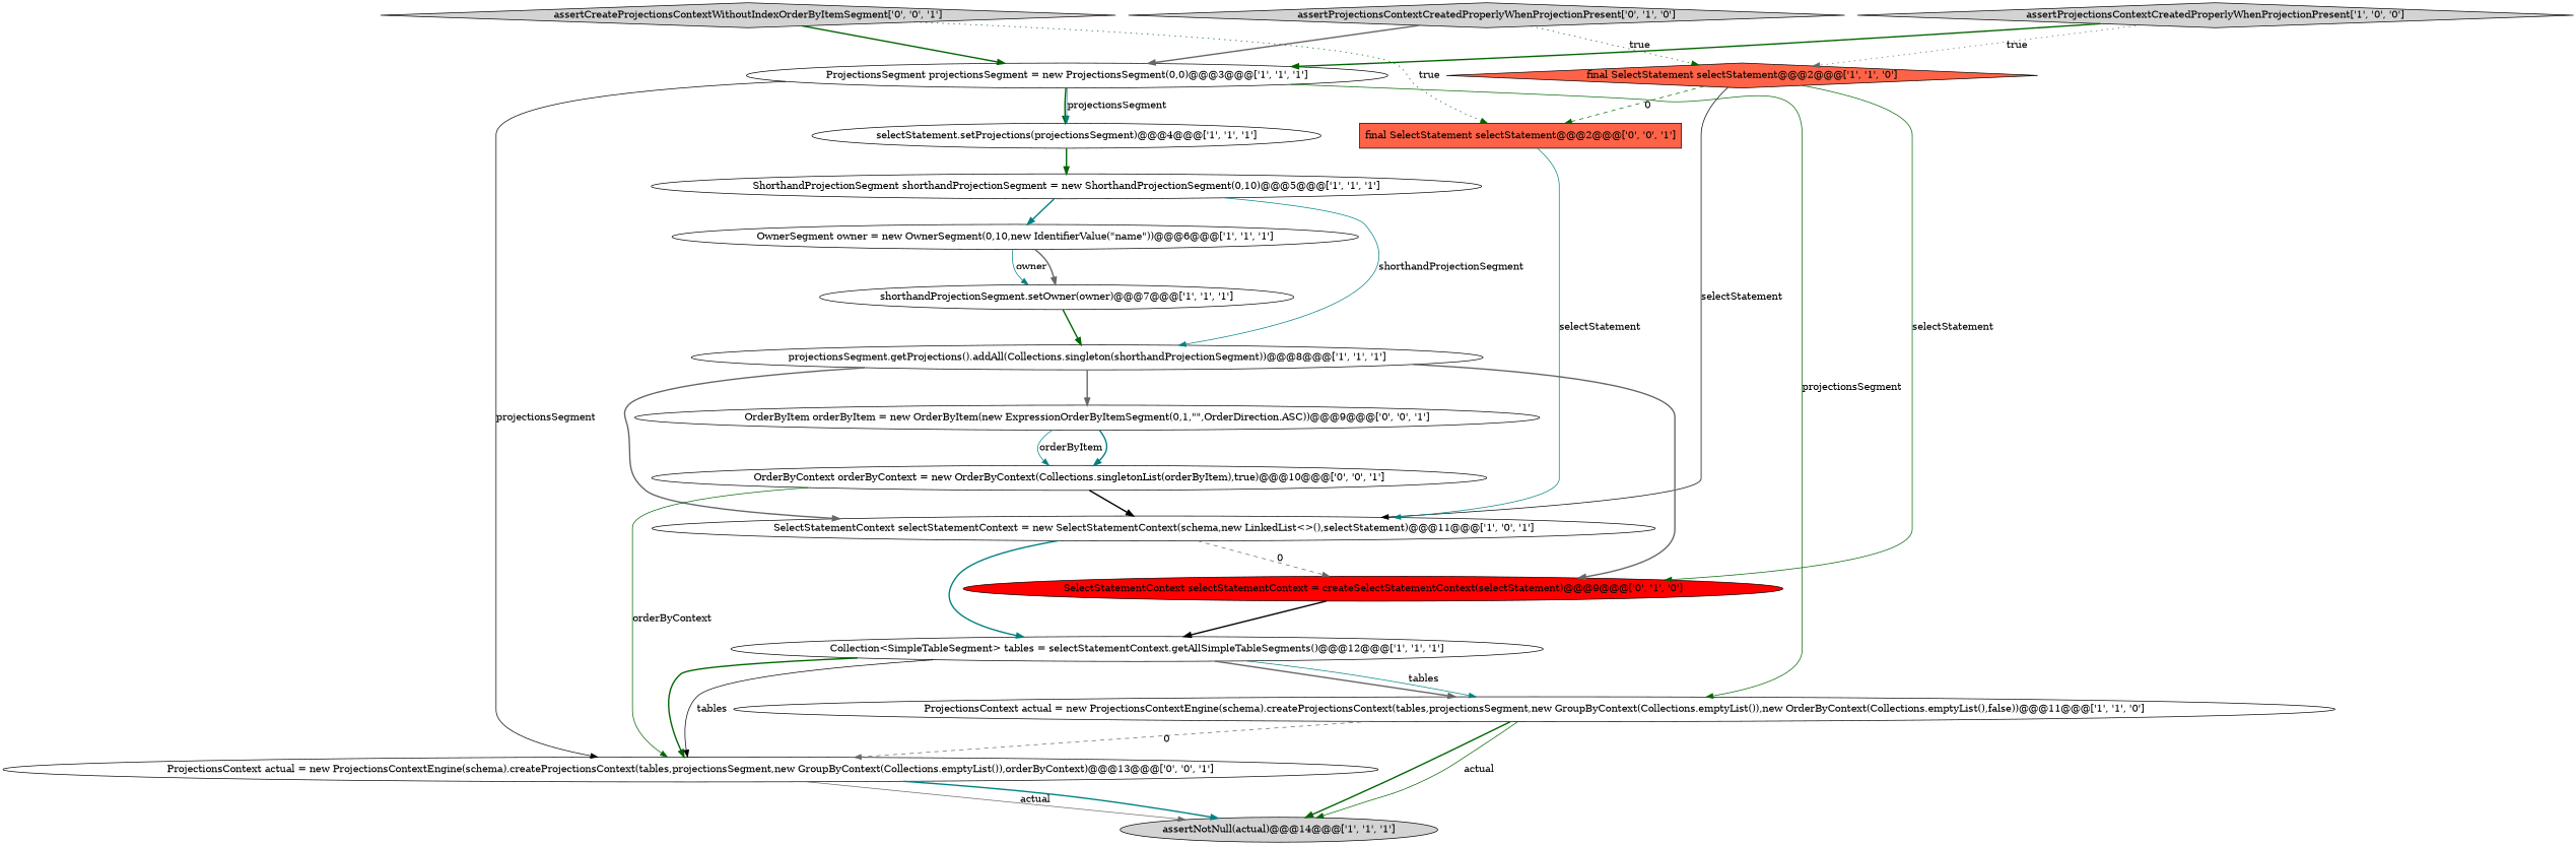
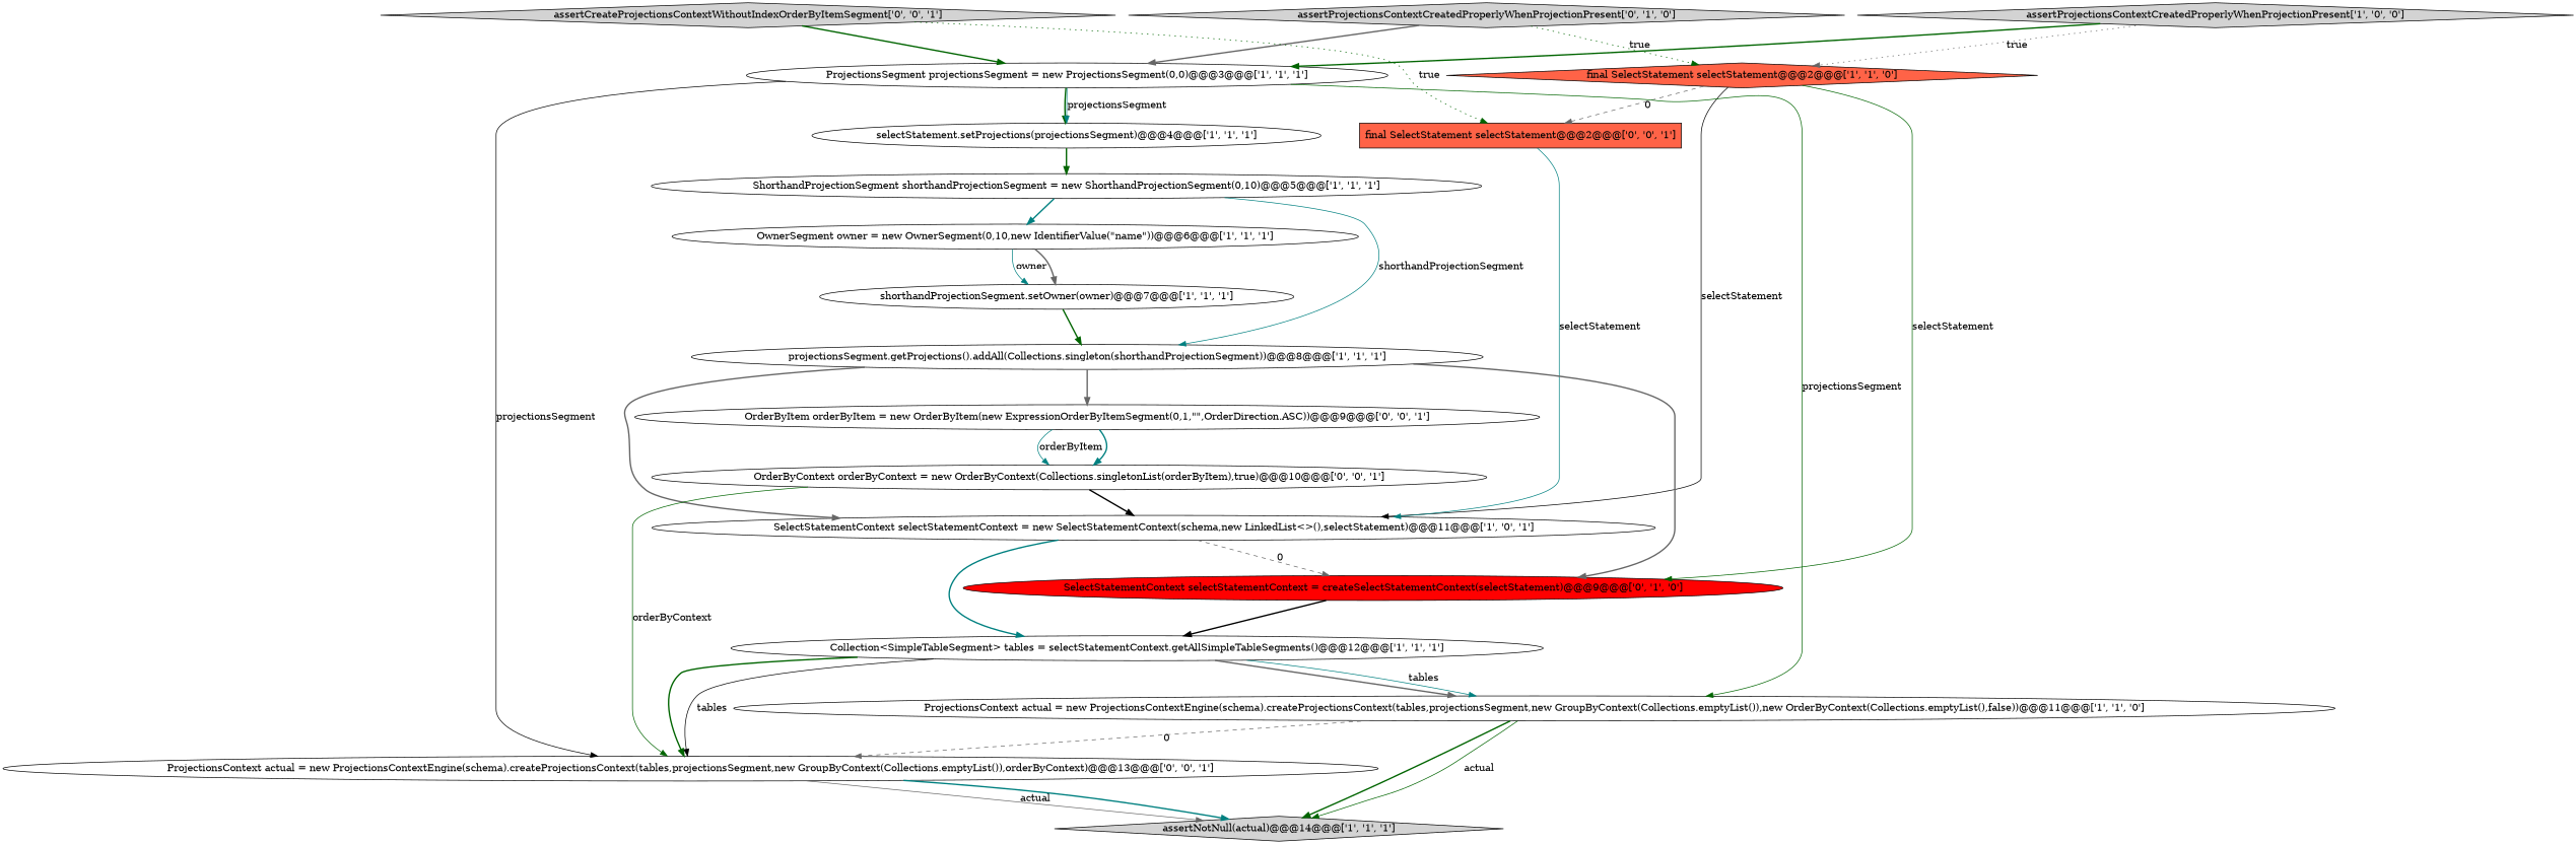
  digraph {
    node [fillcolor=white shape=ellipse style=filled]
    edge [color=darkgreen style=bold]
    n1 [label="Collection<SimpleTableSegment> tables = selectStatementContext.getAllSimpleTableSegments()@@@12@@@['1', '1', '1']"]
    n2 [label="ProjectionsContext actual = new ProjectionsContextEngine(schema).createProjectionsContext(tables,projectionsSegment,new GroupByContext(Collections.emptyList()),new OrderByContext(Collections.emptyList(),false))@@@11@@@['1', '1', '0']"]
    n3 [label="ProjectionsContext actual = new ProjectionsContextEngine(schema).createProjectionsContext(tables,projectionsSegment,new GroupByContext(Collections.emptyList()),orderByContext)@@@13@@@['0', '0', '1']"]
-   n4 [fillcolor=lightgray label="assertNotNull(actual)@@@14@@@['1', '1', '1']"]
+   n4 [fillcolor=lightgray label="assertNotNull(actual)@@@14@@@['1', '1', '1']" shape=diamond]
    n5 [fillcolor=lightgray label="assertProjectionsContextCreatedProperlyWhenProjectionPresent['0', '1', '0']" shape=diamond]
    n6 [fillcolor=tomato label="final SelectStatement selectStatement@@@2@@@['1', '1', '0']" shape=diamond]
    n7 [label="ProjectionsSegment projectionsSegment = new ProjectionsSegment(0,0)@@@3@@@['1', '1', '1']"]
    n8 [label="SelectStatementContext selectStatementContext = new SelectStatementContext(schema,new LinkedList<>(),selectStatement)@@@11@@@['1', '0', '1']"]
    n9 [fillcolor=red label="SelectStatementContext selectStatementContext = createSelectStatementContext(selectStatement)@@@9@@@['0', '1', '0']"]
    n10 [fillcolor=tomato label="final SelectStatement selectStatement@@@2@@@['0', '0', '1']" shape=box]
    n11 [label="selectStatement.setProjections(projectionsSegment)@@@4@@@['1', '1', '1']"]
    n12 [label="ShorthandProjectionSegment shorthandProjectionSegment = new ShorthandProjectionSegment(0,10)@@@5@@@['1', '1', '1']"]
    n13 [label="projectionsSegment.getProjections().addAll(Collections.singleton(shorthandProjectionSegment))@@@8@@@['1', '1', '1']"]
    n14 [label="OwnerSegment owner = new OwnerSegment(0,10,new IdentifierValue(\"name\"))@@@6@@@['1', '1', '1']"]
    n15 [label="OrderByItem orderByItem = new OrderByItem(new ExpressionOrderByItemSegment(0,1,\"\",OrderDirection.ASC))@@@9@@@['0', '0', '1']"]
    n16 [label="shorthandProjectionSegment.setOwner(owner)@@@7@@@['1', '1', '1']"]
    n17 [label="OrderByContext orderByContext = new OrderByContext(Collections.singletonList(orderByItem),true)@@@10@@@['0', '0', '1']"]
    n18 [fillcolor=lightgray label="assertProjectionsContextCreatedProperlyWhenProjectionPresent['1', '0', '0']" shape=diamond]
    n19 [fillcolor=lightgray label="assertCreateProjectionsContextWithoutIndexOrderByItemSegment['0', '0', '1']" shape=diamond]
    n1 -> n2 [color=gray40]
    n1 -> n2 [color=teal label=tables style=solid]
    n1 -> n3
    n1 -> n3 [color=black label=tables style=solid]
    n2 -> n3 [color=gray40 label=0 style=dashed]
    n2 -> n4
    n2 -> n4 [label=actual style=solid]
    n3 -> n4 [color=gray40 label=actual style=solid]
    n3 -> n4 [color=teal]
    n5 -> n6 [label=true style=dotted]
    n5 -> n7 [color=gray40]
    n6 -> n8 [color=black label=selectStatement style=solid]
    n6 -> n9 [label=selectStatement style=solid]
-   n6 -> n10 [label=0 style=dashed]
+   n6 -> n10 [color=gray40 label=0 style=dashed]
    n7 -> n2 [label=projectionsSegment style=solid]
    n7 -> n3 [color=black label=projectionsSegment style=solid]
    n7 -> n11
    n7 -> n11 [color=teal label=projectionsSegment style=solid]
    n8 -> n1 [color=teal]
    n8 -> n9 [color=gray40 label=0 style=dashed]
    n9 -> n1 [color=black]
    n10 -> n8 [color=teal label=selectStatement style=solid]
    n11 -> n12
    n12 -> n13 [color=teal label=shorthandProjectionSegment style=solid]
    n12 -> n14 [color=teal]
    n13 -> n8 [color=gray40]
    n13 -> n9 [color=gray40]
    n13 -> n15 [color=gray40]
    n14 -> n16 [color=teal label=owner style=solid]
    n14 -> n16 [color=gray40]
    n15 -> n17 [color=teal]
    n15 -> n17 [color=teal label=orderByItem style=solid]
    n16 -> n13
    n17 -> n3 [label=orderByContext style=solid]
    n17 -> n8 [color=black]
    n18 -> n6 [color=gray40 label=true style=dotted]
    n18 -> n7
    n19 -> n7
    n19 -> n10 [label=true style=dotted]
  }
